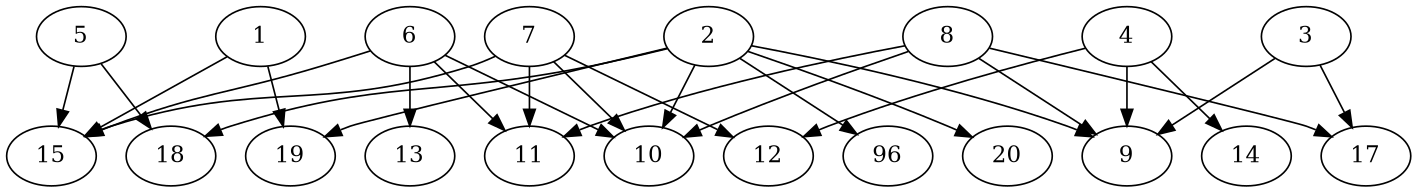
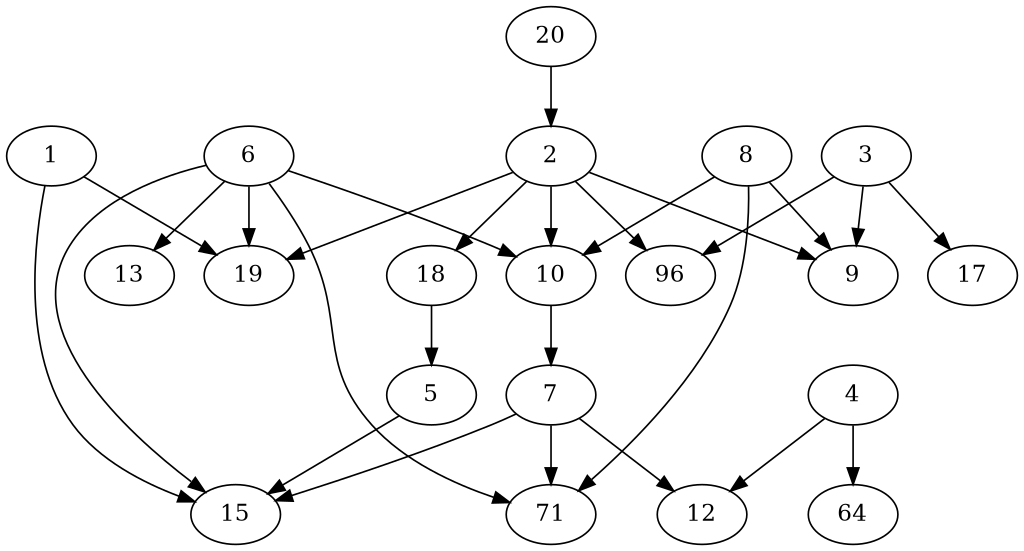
  digraph {
    node [alpha=0.02]
    1 [alpha=0.08 expect_size=11681792]
    15 [alpha=0.05 expect_size=50400256]
    19 [expect_size=31348736]
    2 [alpha=0.14 expect_size=17049600]
    9 [alpha=0.06 expect_size=44900352]
    10 [alpha=0.14 expect_size=6528000]
    n7 [alpha=0.00 expect_size=6969344 label=96]
    18 [alpha=0.00 expect_size=25602048]
    20 [alpha=0.06 expect_size=46292992]
    3 [alpha=0.19 expect_size=32464896]
    17 [alpha=0.11 expect_size=10726400]
    4 [expect_size=16703488]
    12 [alpha=0.09 expect_size=14336000]
-   14 [alpha=0.12 expect_size=44507136]
+   14 [alpha=0.12 expect_size=44507136 label=64]
    5 [expect_size=49974272]
-   11 [alpha=0.13 expect_size=42791936]
+   11 [alpha=0.13 expect_size=42791936 label=71]
    6 [expect_size=7215104]
    13 [alpha=0.14 expect_size=47026176]
    7 [alpha=0.06 expect_size=18247680]
    8 [expect_size=27069440]
    1 -> 15
    1 -> 19
    2 -> 19
    2 -> 9
    2 -> 10
    2 -> n7
    2 -> 18
-   2 -> 20
+   20 -> 2
    3 -> 9
+   3 -> n7
    3 -> 17
-   4 -> 9
    4 -> 12
    4 -> 14
    5 -> 15
-   5 -> 18
+   18 -> 5
    6 -> 15
+   6 -> 19
    6 -> 10
    6 -> 11
    6 -> 13
    7 -> 15
-   7 -> 10
+   10 -> 7
    7 -> 12
    7 -> 11
    8 -> 9
    8 -> 10
-   8 -> 17
    8 -> 11
  }
